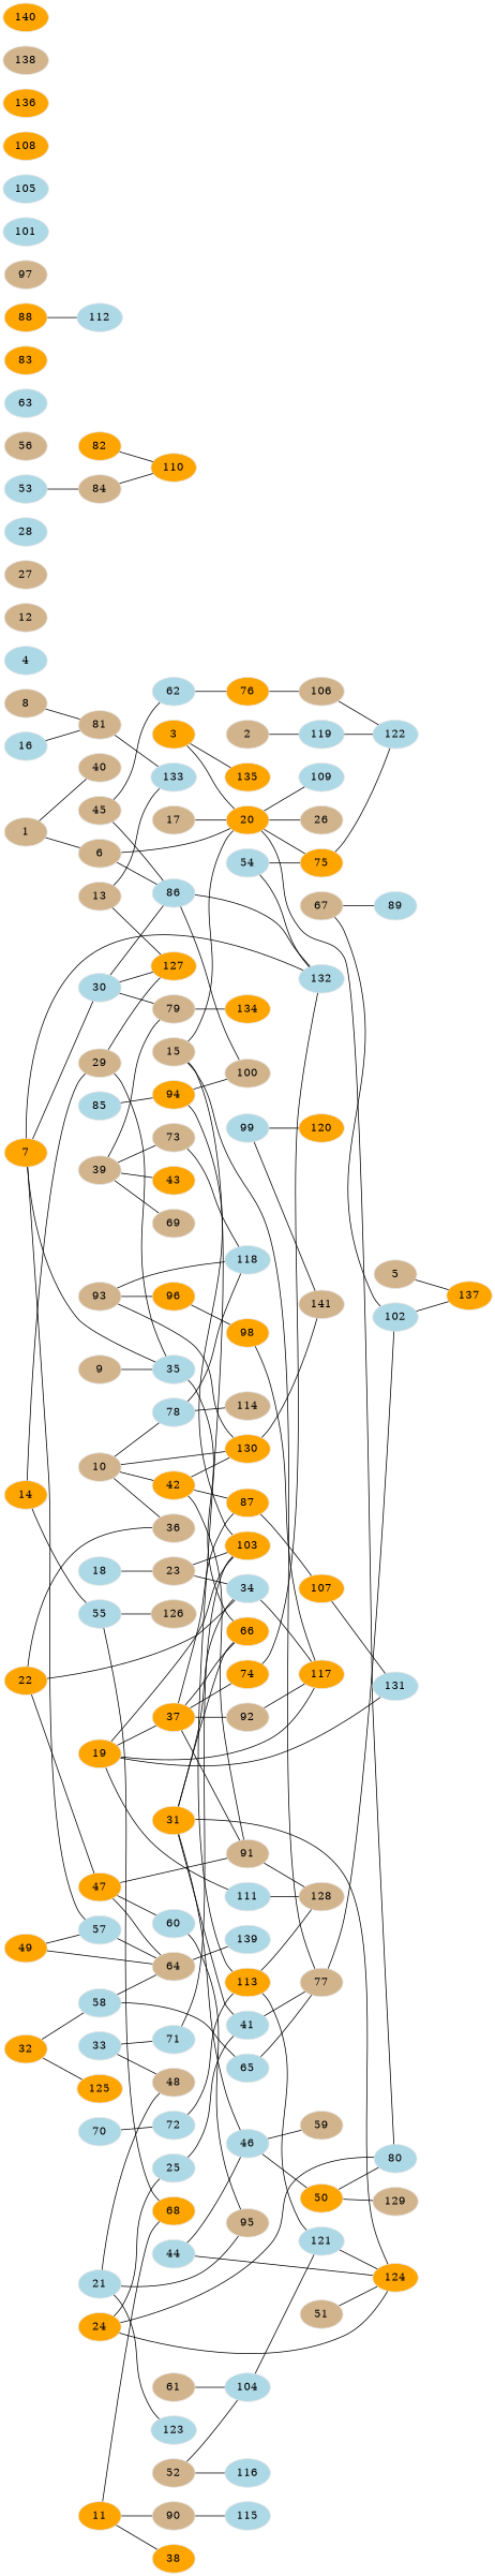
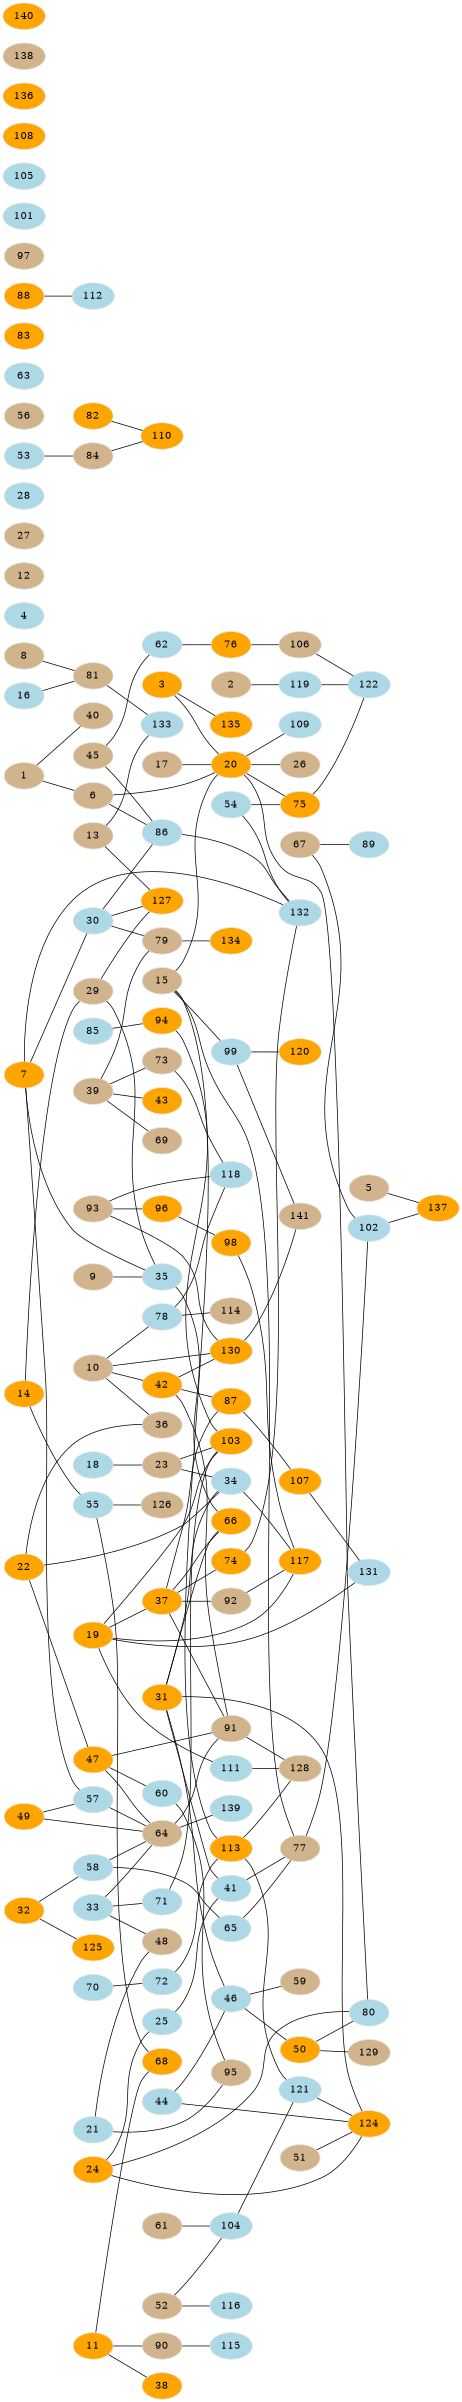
  graph {
    rankdir=LR
    node [color=gray90 fillcolor=lightblue style=filled]
    1 [fillcolor=tan]
    6 [fillcolor=tan]
    40 [fillcolor=tan]
    20 [fillcolor=orange]
    86
    2 [fillcolor=tan]
    119
    122
    3 [fillcolor=orange]
    135 [fillcolor=orange]
    26 [fillcolor=tan]
    75 [fillcolor=orange]
    80
    109
    4
    5 [fillcolor=tan]
    137 [fillcolor=orange]
    132
-   100 [fillcolor=tan]
    7 [fillcolor=orange]
    30
    35
    57
    127 [fillcolor=orange]
    79 [fillcolor=tan]
    66 [fillcolor=orange]
    64 [fillcolor=tan]
    8 [fillcolor=tan]
    81 [fillcolor=tan]
    133
    9 [fillcolor=tan]
    87 [fillcolor=orange]
    107 [fillcolor=orange]
    10 [fillcolor=tan]
    36 [fillcolor=tan]
    42 [fillcolor=orange]
    78
    130 [fillcolor=orange]
    91 [fillcolor=tan]
    118
    114 [fillcolor=tan]
    141 [fillcolor=tan]
    11 [fillcolor=orange]
    38 [fillcolor=orange]
    68 [fillcolor=orange]
    90 [fillcolor=tan]
    115
    12 [fillcolor=tan]
    13 [fillcolor=tan]
    14 [fillcolor=orange]
    29 [fillcolor=tan]
    55
    126 [fillcolor=tan]
    15 [fillcolor=tan]
    77 [fillcolor=tan]
    99
    113 [fillcolor=orange]
    102
    120 [fillcolor=orange]
    128 [fillcolor=tan]
    121
    16
    17 [fillcolor=tan]
    23 [fillcolor=tan]
    18
    103 [fillcolor=orange]
    34
    19 [fillcolor=orange]
    37 [fillcolor=orange]
    111
    117 [fillcolor=orange]
    131
    74 [fillcolor=orange]
    92 [fillcolor=tan]
    48 [fillcolor=tan]
    21
    95 [fillcolor=tan]
-   123
    22 [fillcolor=orange]
    47 [fillcolor=orange]
    60
    24 [fillcolor=orange]
    25
    124 [fillcolor=orange]
    41
    27 [fillcolor=tan]
    28
    134 [fillcolor=orange]
    31 [fillcolor=orange]
    46
    50 [fillcolor=orange]
    59 [fillcolor=tan]
    32 [fillcolor=orange]
    58
    125 [fillcolor=orange]
    65
    33
    71
    139
    39 [fillcolor=tan]
    43 [fillcolor=orange]
    69 [fillcolor=tan]
    73 [fillcolor=tan]
    44
    45 [fillcolor=tan]
    62
    76 [fillcolor=orange]
    129 [fillcolor=tan]
    49 [fillcolor=orange]
    51 [fillcolor=tan]
    52 [fillcolor=tan]
    104
    116
    84 [fillcolor=tan]
    53
    110 [fillcolor=orange]
    54
    56 [fillcolor=tan]
    61 [fillcolor=tan]
    106 [fillcolor=tan]
    63
    67 [fillcolor=tan]
    89
    70
    72
    82 [fillcolor=orange]
    83 [fillcolor=orange]
    94 [fillcolor=orange]
    85
    88 [fillcolor=orange]
    112
    93 [fillcolor=tan]
    96 [fillcolor=orange]
    98 [fillcolor=orange]
    97 [fillcolor=tan]
    101
    105
    108 [fillcolor=orange]
    136 [fillcolor=orange]
    138 [fillcolor=tan]
    140 [fillcolor=orange]
    1 -- 6
    1 -- 40
    6 -- 20
    6 -- 86
    20 -- 26
    20 -- 75
    20 -- 80
    20 -- 109
    86 -- 132
-   86 -- 100
    2 -- 119
    119 -- 122
    3 -- 20
    3 -- 135
    75 -- 122
    5 -- 137
    7 -- 132
    7 -- 30
    7 -- 35
    7 -- 57
    30 -- 86
    30 -- 127
    30 -- 79
    35 -- 66
    57 -- 64
    79 -- 134
+   64 -- 91
    64 -- 139
    8 -- 81
    81 -- 133
    9 -- 35
    87 -- 107
    107 -- 131
    10 -- 36
    10 -- 42
    10 -- 78
    10 -- 130
    42 -- 87
    42 -- 130
    42 -- 91
    78 -- 118
    78 -- 114
    130 -- 141
    91 -- 128
    11 -- 38
    11 -- 68
    11 -- 90
    90 -- 115
    13 -- 127
    13 -- 133
    14 -- 29
    14 -- 55
    29 -- 35
    29 -- 127
    55 -- 68
    55 -- 126
    15 -- 20
    15 -- 77
+   15 -- 99
    15 -- 113
    77 -- 102
    99 -- 141
    99 -- 120
    113 -- 128
    113 -- 121
    102 -- 137
    121 -- 124
    16 -- 81
    17 -- 20
    23 -- 103
    23 -- 34
    18 -- 23
    34 -- 117
    19 -- 103
    19 -- 37
    19 -- 111
    19 -- 117
    19 -- 131
    37 -- 66
    37 -- 87
    37 -- 91
    37 -- 74
    37 -- 92
    111 -- 128
    74 -- 132
    92 -- 117
    21 -- 48
    21 -- 95
-   21 -- 123
    22 -- 36
    22 -- 34
    22 -- 47
    47 -- 64
    47 -- 91
    47 -- 60
    60 -- 95
    24 -- 80
    24 -- 25
    24 -- 124
    25 -- 41
    41 -- 77
    31 -- 66
    31 -- 34
    31 -- 124
    31 -- 41
    31 -- 46
    46 -- 50
    46 -- 59
    50 -- 80
    50 -- 129
    32 -- 58
    32 -- 125
    58 -- 64
    58 -- 65
    65 -- 77
+   33 -- 64
    33 -- 48
    33 -- 71
    71 -- 103
    39 -- 79
    39 -- 43
    39 -- 69
    39 -- 73
    73 -- 118
    44 -- 124
    44 -- 46
    45 -- 86
    45 -- 62
    62 -- 76
    76 -- 106
    49 -- 57
    49 -- 64
    51 -- 124
    52 -- 104
    52 -- 116
    104 -- 121
    84 -- 110
    53 -- 84
    54 -- 75
    54 -- 132
    61 -- 104
    106 -- 122
    67 -- 102
    67 -- 89
    70 -- 72
    72 -- 113
    82 -- 110
-   94 -- 100
    94 -- 103
    85 -- 94
    88 -- 112
    93 -- 130
    93 -- 118
    93 -- 96
    96 -- 98
    98 -- 117
  }
